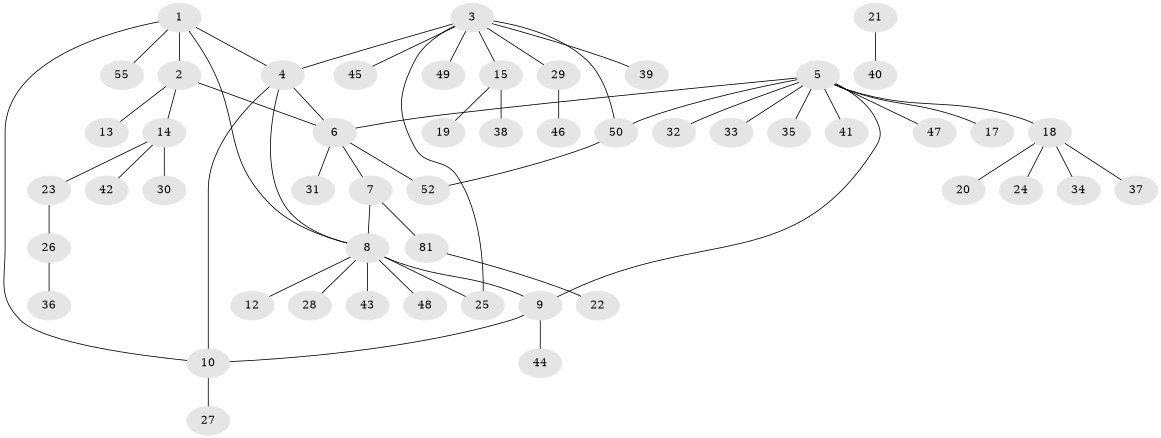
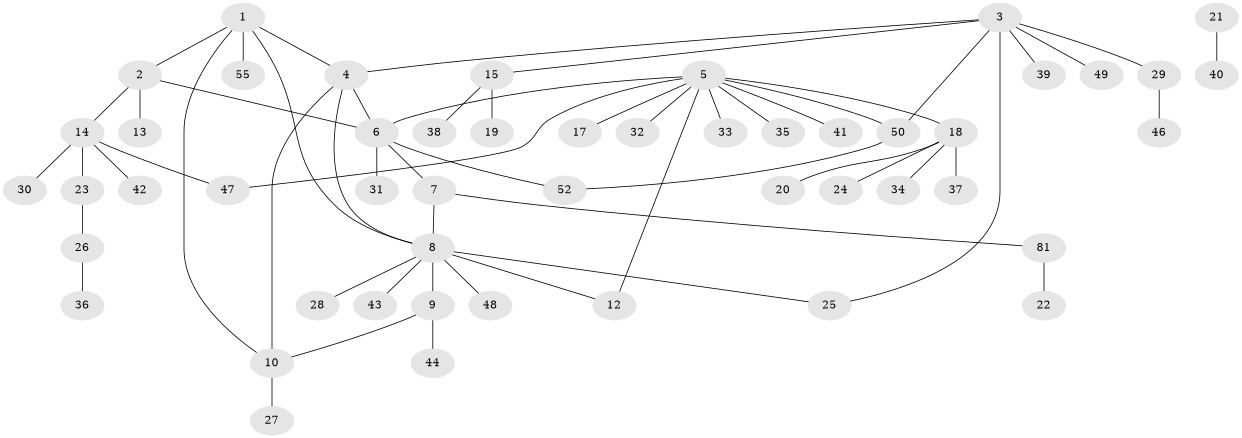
  graph {
    node [color=gray90 style=filled]
    1
    2
    4
    8
    10
    n6 [label=55]
    6
    13
    14
    25
    9
    12
    28
    43
    48
    27
    7
    31
    52
    47
    23
    30
    42
    3
    15
    29
    39
-   45
    49
    50
    19
    38
    46
    5
    17
    18
    32
    33
    35
    41
    44
    20
    24
    34
    37
    n46 [label=81]
    22
    26
    21
    40
    36
    1 -- 2
    1 -- 4
    1 -- 8
    1 -- 10
    1 -- n6
    2 -- 6
    2 -- 13
    2 -- 14
    4 -- 8
    4 -- 10
    4 -- 6
    8 -- 25
    8 -- 9
    8 -- 12
    8 -- 28
    8 -- 43
    8 -- 48
    10 -- 27
    6 -- 7
    6 -- 31
    6 -- 52
+   14 -- 47
    14 -- 23
    14 -- 30
    14 -- 42
    9 -- 10
    9 -- 44
    7 -- 8
    7 -- n46
    23 -- 26
    3 -- 4
    3 -- 25
    3 -- 15
    3 -- 29
    3 -- 39
-   3 -- 45
    3 -- 49
    3 -- 50
    15 -- 19
    15 -- 38
    29 -- 46
    50 -- 52
    5 -- 6
-   5 -- 9
+   5 -- 12
    5 -- 47
    5 -- 50
    5 -- 17
    5 -- 18
    5 -- 32
    5 -- 33
    5 -- 35
    5 -- 41
    18 -- 20
    18 -- 24
    18 -- 34
    18 -- 37
    n46 -- 22
    26 -- 36
    21 -- 40
  }
